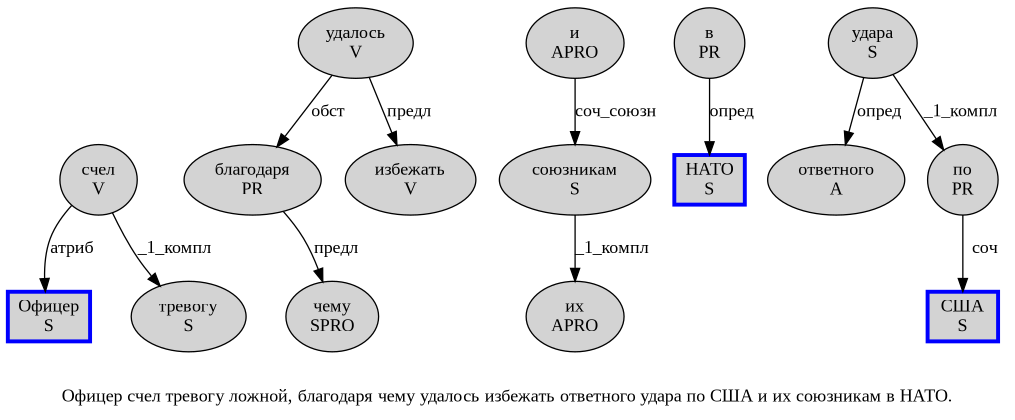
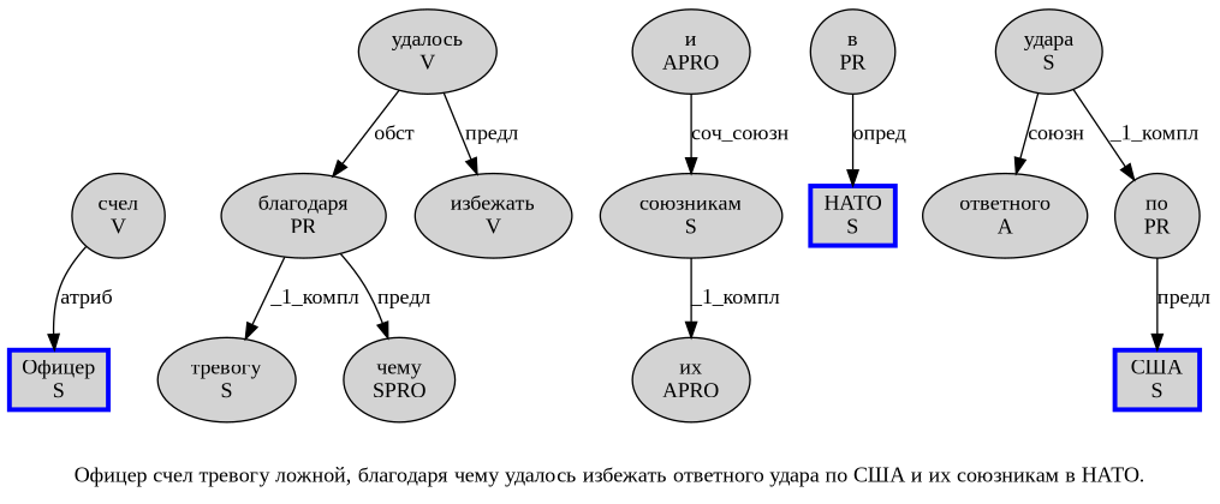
  digraph {
    fontname="Liberation Serif"
    label="Офицер счел тревогу ложной, благодаря чему удалось избежать ответного удара по США и их союзникам в НАТО."
    node [fillcolor=lightgray fontname="Liberation Serif" penwidth=1 shape=ellipse style=filled]
    edge [fontname="Liberation Serif"]
    n1 [color=blue label="Офицер\nS" penwidth=3 shape=box]
    n2 [label="счел\nV"]
    n3 [label="тревогу\nS"]
    n4 [label="удалось\nV"]
    n5 [label="благодаря\nPR"]
    n6 [label="избежать\nV"]
    n7 [label="и\nAPRO"]
    n8 [label="союзникам\nS"]
    n9 [label="в\nPR"]
    n10 [color=blue label="НАТО\nS" penwidth=3 shape=box]
    n11 [label="чему\nSPRO"]
    n12 [label="удара\nS"]
    n13 [label="ответного\nA"]
    n14 [label="по\nPR"]
    n15 [color=blue label="США\nS" penwidth=3 shape=box]
    n16 [label="их\nAPRO"]
    n2 -> n1 [label="атриб"]
-   n2 -> n3 [label="_1_компл"]
+   n5 -> n3 [label="_1_компл"]
    n4 -> n5 [label="обст"]
    n4 -> n6 [label="предл"]
    n5 -> n11 [label="предл"]
    n7 -> n8 [label="соч_союзн"]
    n8 -> n16 [label="_1_компл"]
    n9 -> n10 [label="опред"]
-   n12 -> n13 [label="опред"]
+   n12 -> n13 [label="союзн"]
    n12 -> n14 [label="_1_компл"]
-   n14 -> n15 [label="соч"]
+   n14 -> n15 [label="предл"]
  }
